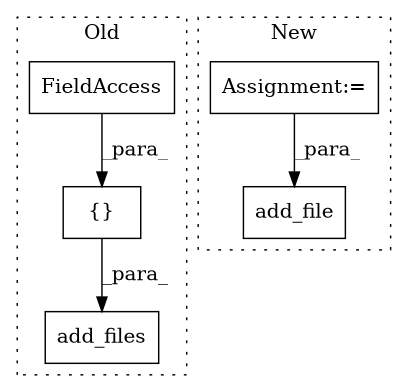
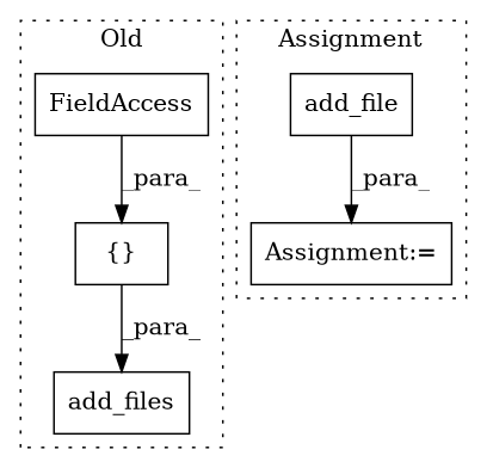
  digraph {
    node [a=32 shape=box]
    n1 [l="10,1" label=add_files s="2055,2101"]
    n2 [a=4 l="1,1" label="{}" s="2094,2100"]
    n3 [a=22 l=5 label=FieldAccess s=2095]
    n4 [l="9,1" label=add_file s="3055,3090"]
    n5 [a=7 l=1 label="Assignment:=" s=3045]
    subgraph cluster_1 {
      label=Old
      style=dotted
      n1
      n2
      n3
    }
    subgraph cluster_2 {
-     label=New
+     label=Assignment
      style=dotted
      n4
      n5
    }
    n2 -> n1 [label=_para_]
    n3 -> n2 [label=_para_]
-   n5 -> n4 [label=_para_]
+   n4 -> n5 [label=_para_]
  }
